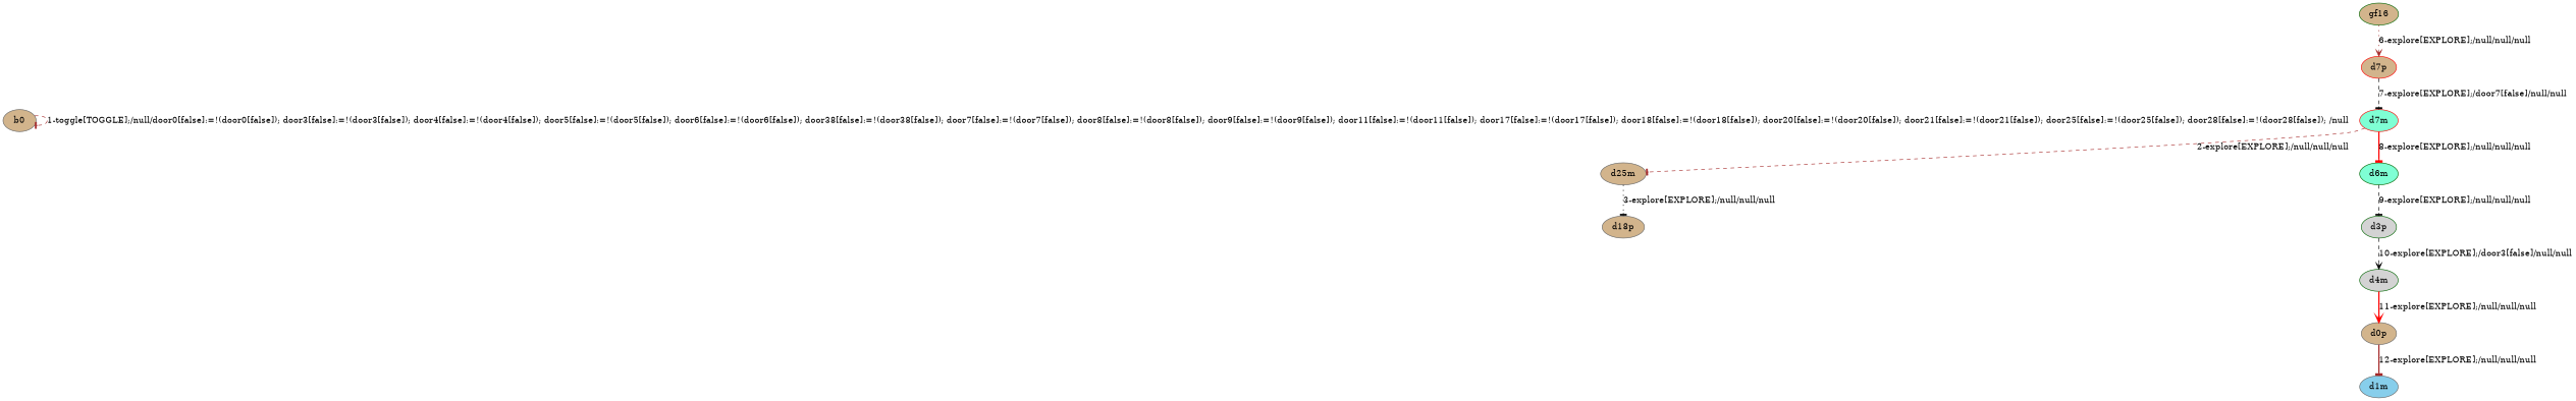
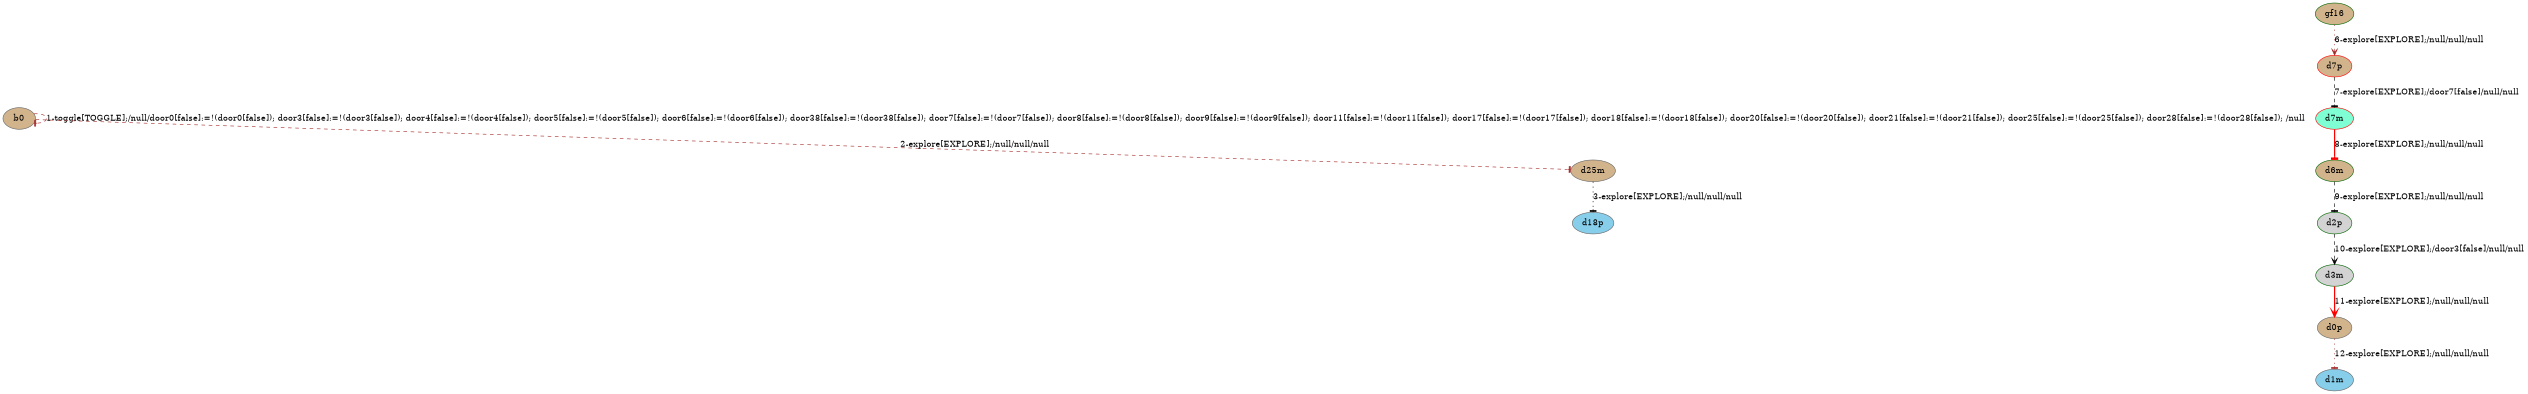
  digraph {
    node [color=gray40 fillcolor=tan style=filled]
    edge [arrowhead=tee color=brown style=dashed]
    b0
    d25m
-   d18p
+   d18p [fillcolor=skyblue]
    gf16 [color=darkgreen]
    d7p [color=red]
    d7m [color=red fillcolor=aquamarine]
-   d6m [color=darkgreen fillcolor=aquamarine]
-   d3p [color=darkgreen fillcolor=lightgrey]
-   d3m [color=darkgreen fillcolor=lightgrey label=d4m]
+   d6m [color=darkgreen]
+   d3p [color=darkgreen fillcolor=lightgrey label=d2p]
+   d3m [color=darkgreen fillcolor=lightgrey]
    d0p
    d1m [fillcolor=skyblue]
    b0 -> b0 [label="1-toggle[TOGGLE];/null/door0[false]:=!(door0[false]); door3[false]:=!(door3[false]); door4[false]:=!(door4[false]); door5[false]:=!(door5[false]); door6[false]:=!(door6[false]); door38[false]:=!(door38[false]); door7[false]:=!(door7[false]); door8[false]:=!(door8[false]); door9[false]:=!(door9[false]); door11[false]:=!(door11[false]); door17[false]:=!(door17[false]); door18[false]:=!(door18[false]); door20[false]:=!(door20[false]); door21[false]:=!(door21[false]); door25[false]:=!(door25[false]); door28[false]:=!(door28[false]); /null"]
-   d7m -> d25m [label="2-explore[EXPLORE];/null/null/null"]
+   b0 -> d25m [label="2-explore[EXPLORE];/null/null/null"]
    d25m -> d18p [color=black label="3-explore[EXPLORE];/null/null/null" style=dotted]
    gf16 -> d7p [arrowhead=vee label="6-explore[EXPLORE];/null/null/null" style=dotted]
    d7p -> d7m [color=black label="7-explore[EXPLORE];/door7[false]/null/null"]
    d7m -> d6m [color=red label="8-explore[EXPLORE];/null/null/null" style=bold]
    d6m -> d3p [color=black label="9-explore[EXPLORE];/null/null/null"]
    d3p -> d3m [arrowhead=vee color=black label="10-explore[EXPLORE];/door3[false]/null/null"]
    d3m -> d0p [arrowhead=vee color=red label="11-explore[EXPLORE];/null/null/null" style=bold]
-   d0p -> d1m [label="12-explore[EXPLORE];/null/null/null" style=bold]
+   d0p -> d1m [label="12-explore[EXPLORE];/null/null/null" style=dotted]
  }
